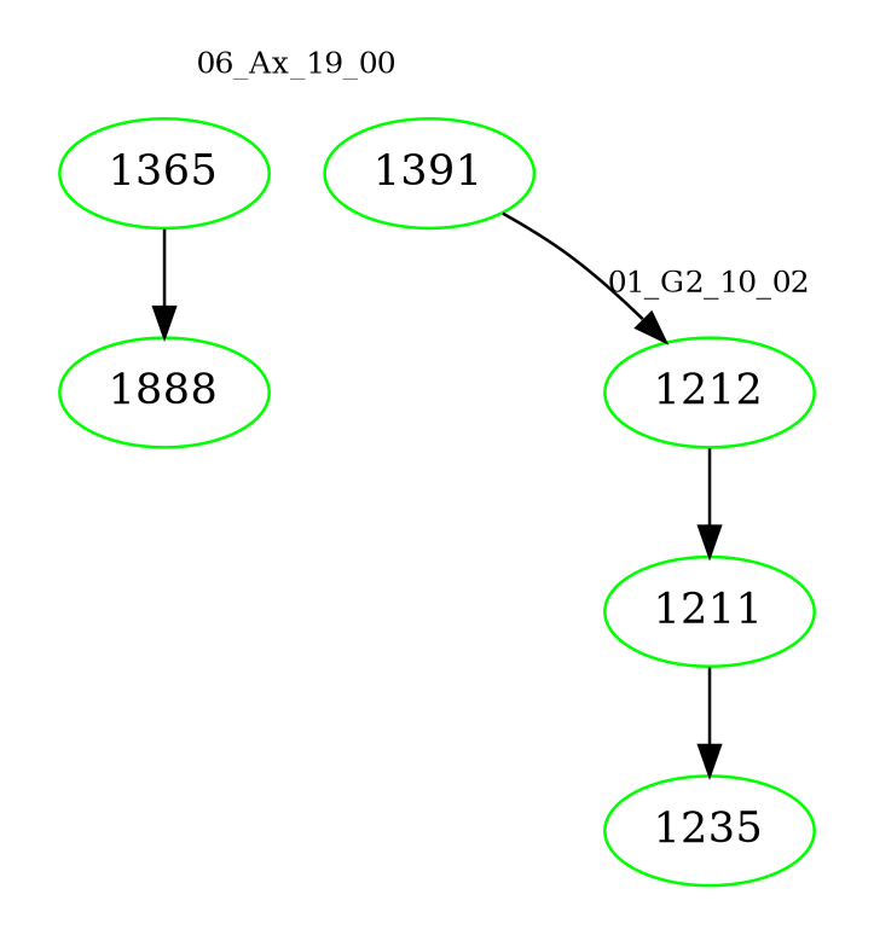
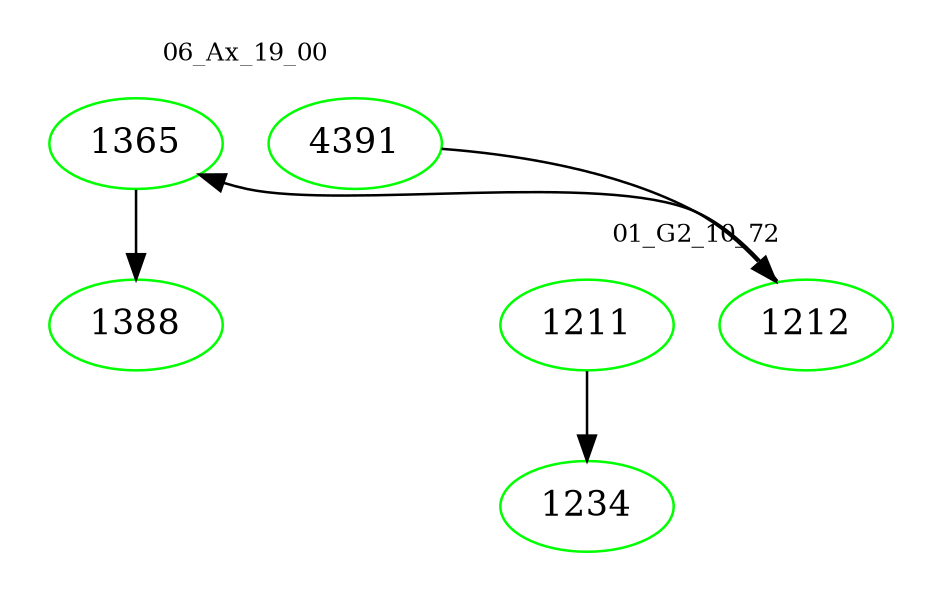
  digraph {
    node [color=green]
    edge [color=black]
-   n1 [label=1391]
+   n1 [label=4391]
    n2 [label=1365]
-   n3 [label=1888]
+   n3 [label=1388]
    n4 [label=1212]
    n5 [label=1211]
-   n6 [label=1235]
+   n6 [label=1234]
    subgraph cluster_1 {
      color=white
      fontsize=10
      label="06_Ax_19_00"
      n1
      n2
      n3
    }
    subgraph cluster_2 {
      color=white
      fontsize=10
-     label="01_G2_10_02"
+     label="01_G2_10_72"
      n4
      n5
      n6
    }
    n1 -> n4
    n2 -> n3
-   n4 -> n5
+   n4 -> n2
    n5 -> n6
  }
